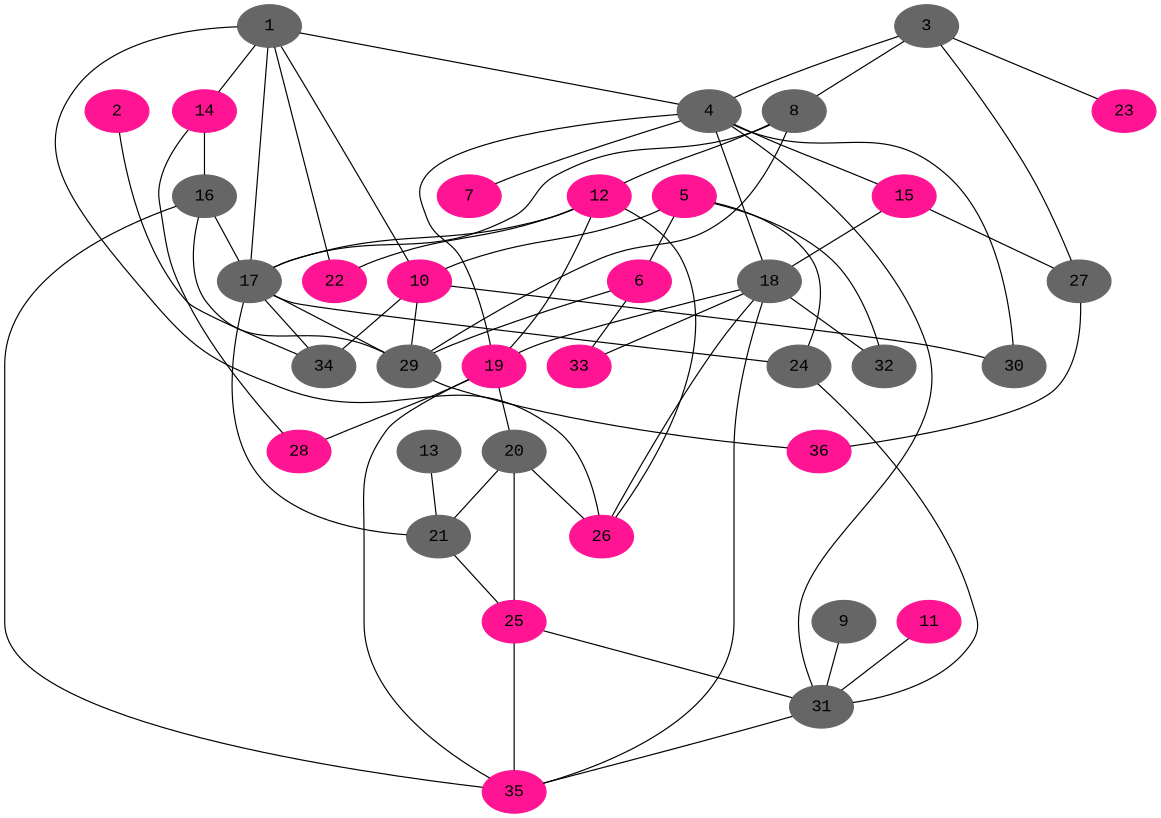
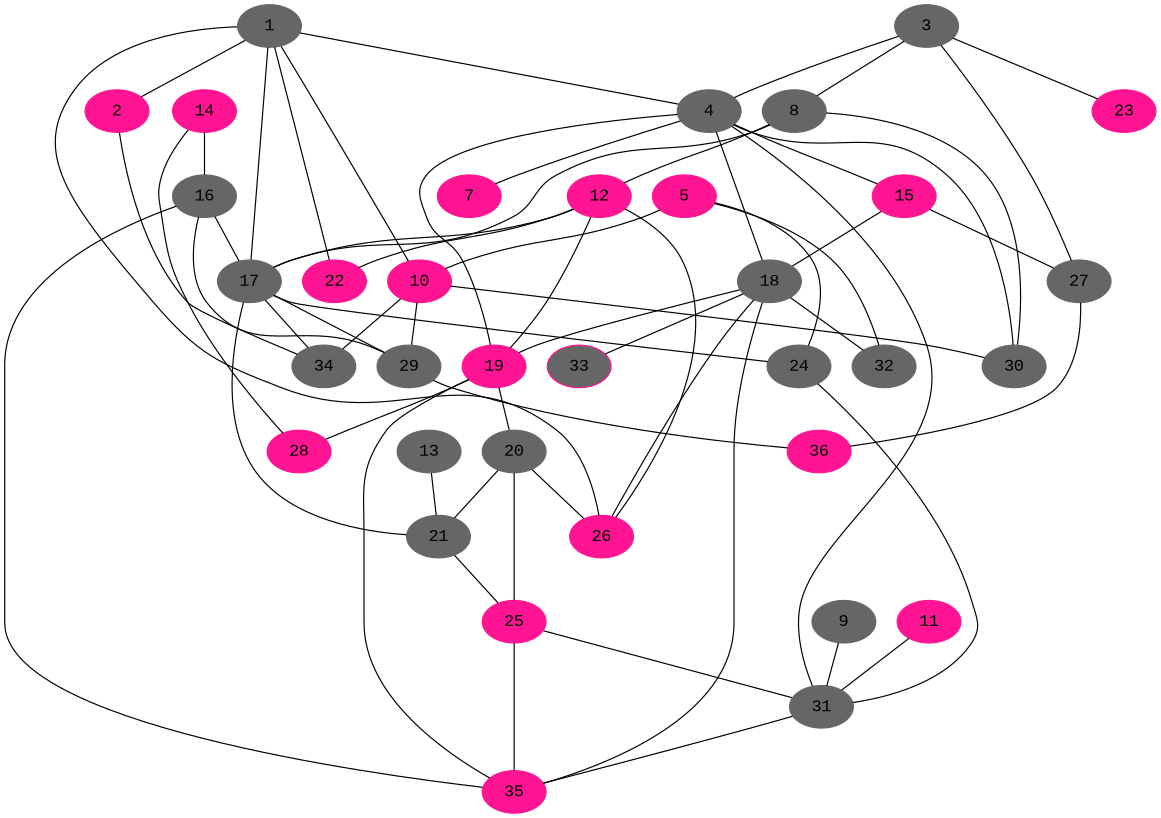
  graph {
    fontname="Liberation Mono"
    node [color=deeppink fontname="Liberation Mono" style=filled]
    edge [fontname="Liberation Mono" weight=1.0]
    2
    1 [color=gray40]
    4 [color=gray40]
    10
    17 [color=gray40]
    22
    26
    34 [color=gray40]
    7
    15
    18 [color=gray40]
    19
    30 [color=gray40]
    31 [color=gray40]
    29 [color=gray40]
    24 [color=gray40]
    21 [color=gray40]
    3 [color=gray40]
    8 [color=gray40]
    23
    27 [color=gray40]
    12
    36
    32 [color=gray40]
-   33
+   33 [fillcolor=gray40]
    35
    28
    20 [color=gray40]
    5
-   6
    9 [color=gray40]
    11
    13 [color=gray40]
    25
    14
    16 [color=gray40]
    2 -- 34
-   1 -- 14
+   1 -- 2
    1 -- 4
    1 -- 10
    1 -- 17
    1 -- 22
    1 -- 26
    4 -- 7
    4 -- 15
    4 -- 18
    4 -- 19
    4 -- 30
    4 -- 31
    10 -- 34 [weight=2.0]
    10 -- 30
    10 -- 29 [weight=2.0]
    17 -- 34
    17 -- 29
    17 -- 24
    17 -- 21
    15 -- 18
    15 -- 27
    18 -- 26
    18 -- 19
    18 -- 32
    18 -- 33
    18 -- 35
    19 -- 35
    19 -- 28 [weight=2.0]
    19 -- 20
    31 -- 35
    29 -- 36
    24 -- 31
    21 -- 25
    3 -- 4
    3 -- 8
    3 -- 23
    3 -- 27
    8 -- 17 [weight=3.0]
-   8 -- 29
+   8 -- 30
    8 -- 12
    27 -- 36
    12 -- 17
    12 -- 22
    12 -- 26
    12 -- 19
    20 -- 26
    20 -- 21
    20 -- 25
    5 -- 10
    5 -- 24
    5 -- 32
-   5 -- 6
-   6 -- 29
-   6 -- 33
    9 -- 31
    11 -- 31
    13 -- 21
    25 -- 31
    25 -- 35
    14 -- 28
    14 -- 16 [weight=2.0]
    16 -- 17
    16 -- 29
    16 -- 35
  }
